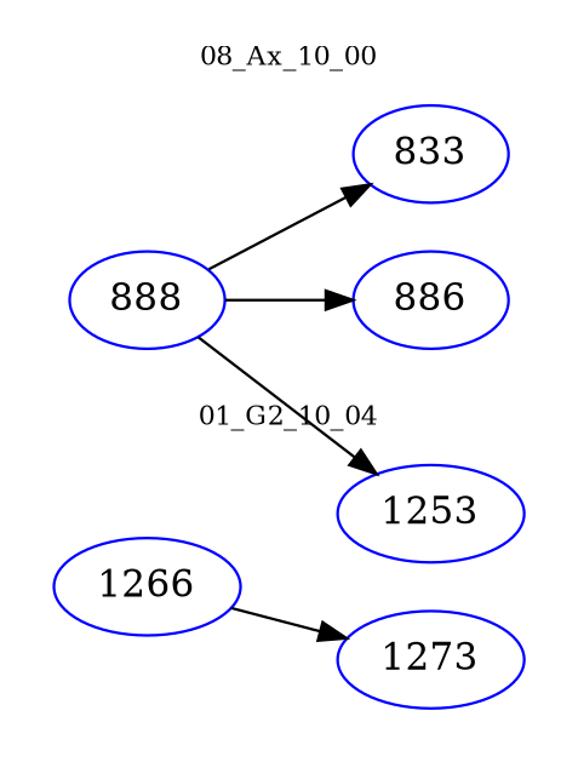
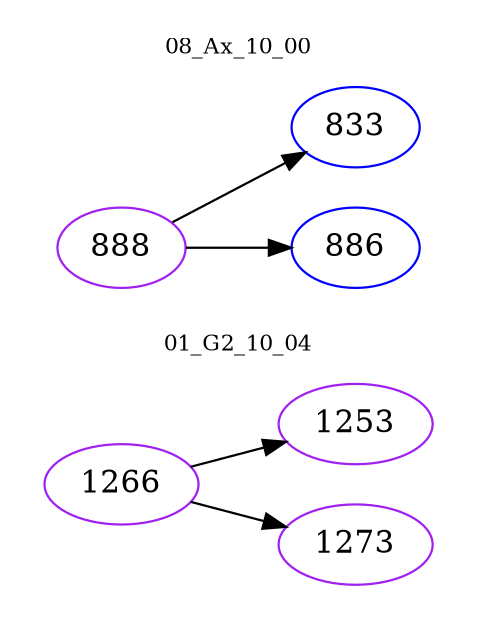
  digraph {
    rankdir=LR
    node [color=blue]
    edge [color=black]
-   n1 [label=888]
+   n1 [color=purple label=888]
    n2 [label=886]
    n3 [label=833]
-   n4 [label=1266]
-   n5 [label=1273]
-   n6 [label=1253]
+   n4 [color=purple label=1266]
+   n5 [color=purple label=1273]
+   n6 [color=purple label=1253]
    subgraph cluster_1 {
      color=white
      fontsize=10
      label="08_Ax_10_00"
      n1
      n2
      n3
    }
    subgraph cluster_2 {
      color=white
      fontsize=10
      label="01_G2_10_04"
      n4
      n5
      n6
    }
    n1 -> n2
    n1 -> n3
    n4 -> n5
-   n1 -> n6
+   n4 -> n6
  }
